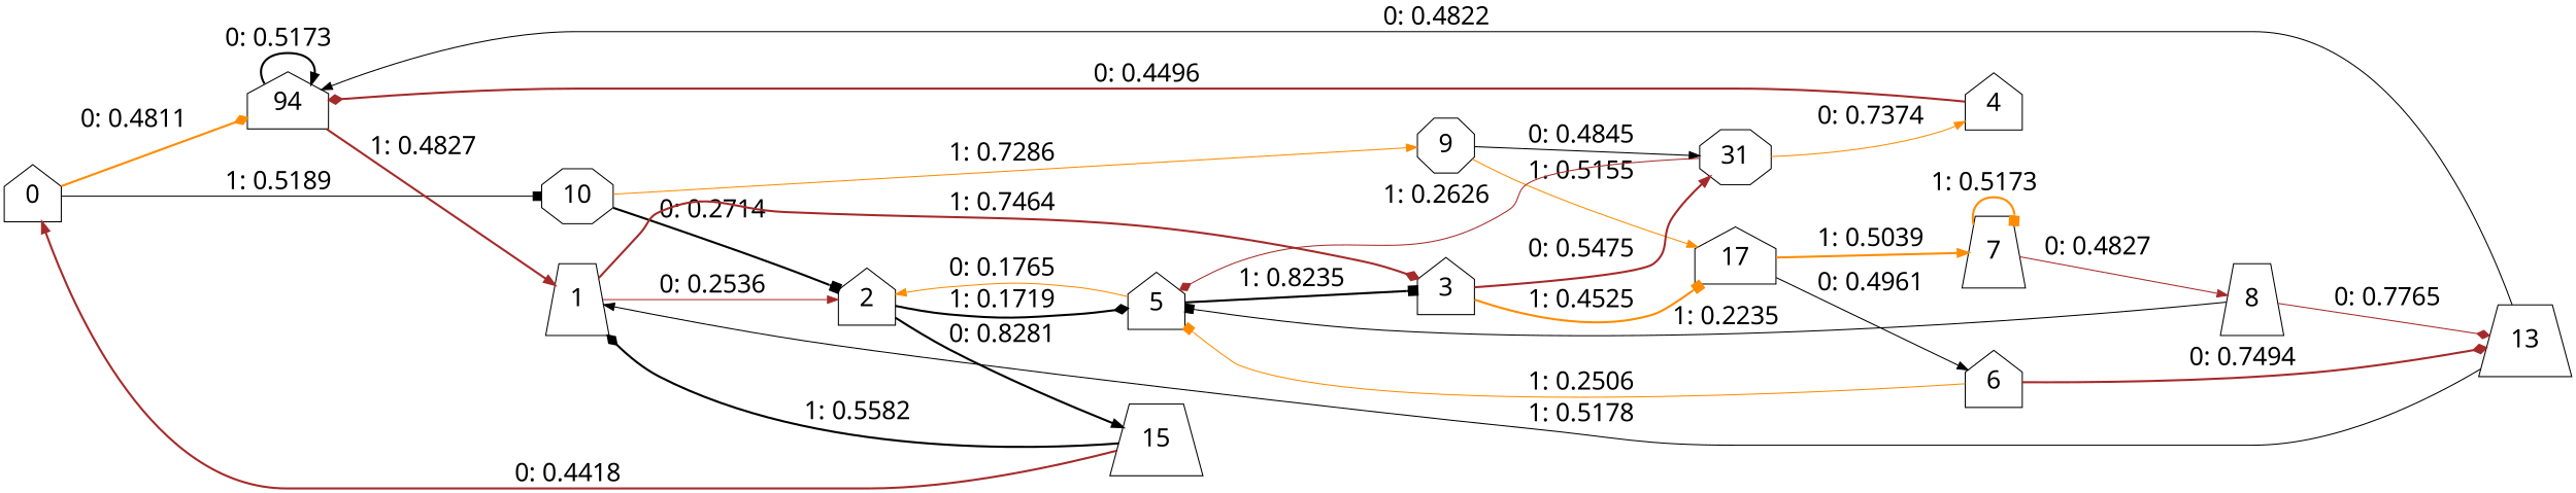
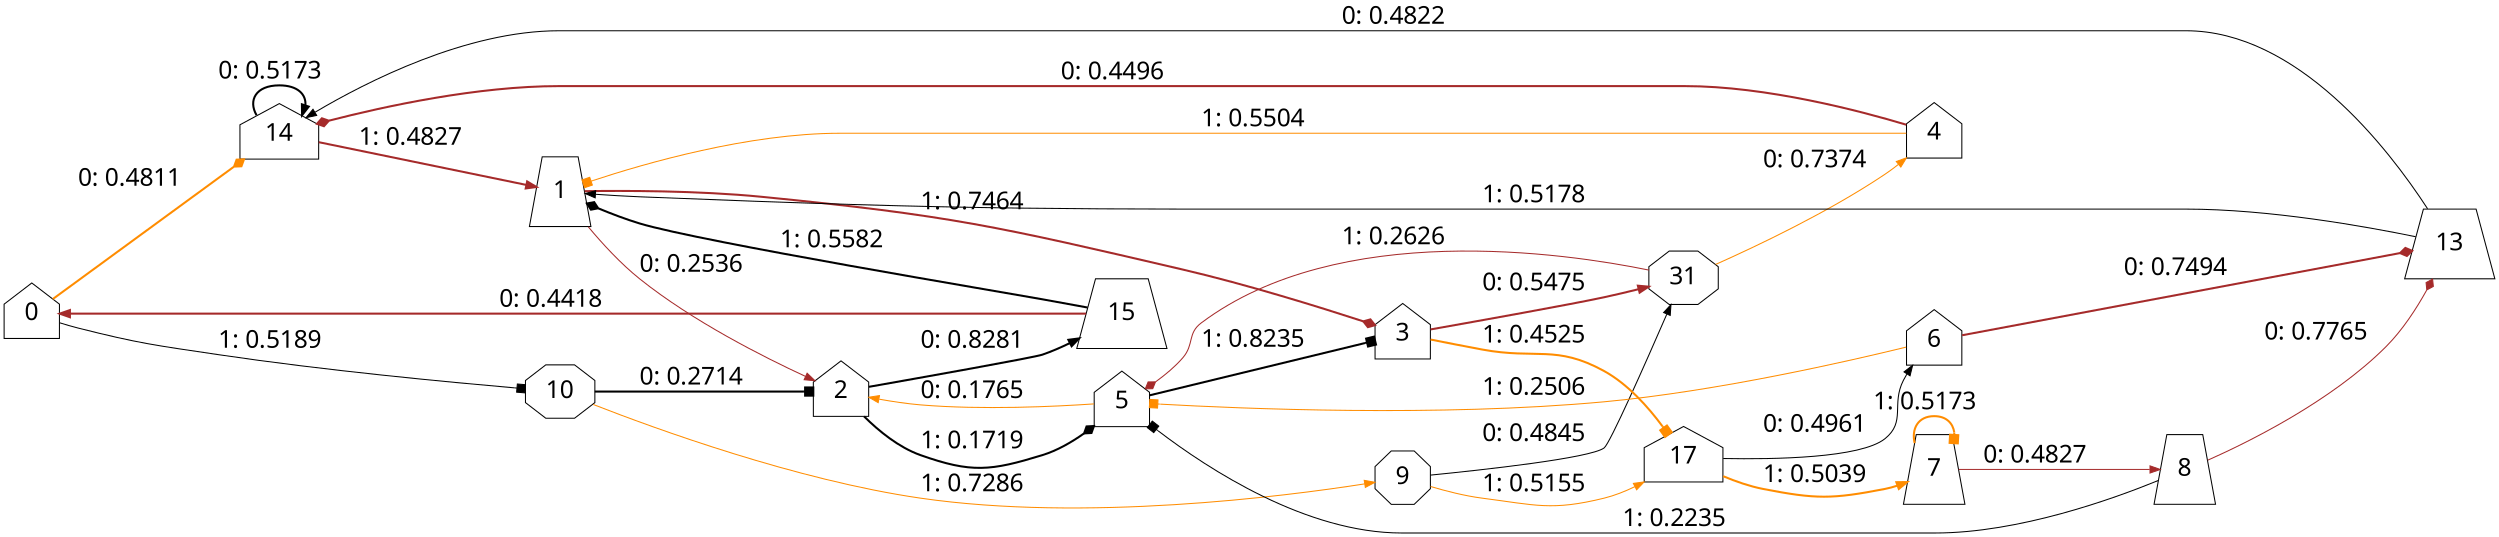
  digraph {
    fontname="Noto Sans"
    rankdir=LR
    node [fontname="Noto Sans" fontsize=24 shape=house]
    edge [arrowhead=normal color=black fontname="Noto Sans" fontsize=24 style=bold]
    0
-   14 [label=94]
+   14
    10 [shape=octagon]
    1 [shape=trapezium]
    2
    9 [shape=octagon]
    3
    15 [shape=trapezium]
    5
    n10 [label=31 shape=octagon]
    n11 [label=17]
    4
    6
    7 [shape=trapezium]
    13 [shape=trapezium]
    8 [shape=trapezium]
    0 -> 14 [arrowhead=diamond color=darkorange label="0: 0.4811   "]
    0 -> 10 [arrowhead=box label="1: 0.5189   " style=solid]
    14 -> 14 [label="0: 0.5173   "]
    14 -> 1 [color=brown label="1: 0.4827   "]
    10 -> 2 [arrowhead=box label="0: 0.2714   "]
    10 -> 9 [color=darkorange label="1: 0.7286   " style=solid]
    1 -> 2 [color=brown label="0: 0.2536   " style=solid]
    1 -> 3 [arrowhead=diamond color=brown label="1: 0.7464   "]
    2 -> 15 [label="0: 0.8281   "]
    2 -> 5 [arrowhead=diamond label="1: 0.1719   "]
    9 -> n10 [label="0: 0.4845   " style=solid]
    9 -> n11 [color=darkorange label="1: 0.5155   " style=solid]
    3 -> n10 [color=brown label="0: 0.5475   "]
    3 -> n11 [arrowhead=box color=darkorange label="1: 0.4525   "]
    15 -> 0 [color=brown label="0: 0.4418   "]
    15 -> 1 [arrowhead=diamond label="1: 0.5582   "]
    5 -> 2 [color=darkorange label="0: 0.1765   " style=solid]
    5 -> 3 [arrowhead=box label="1: 0.8235   "]
    n10 -> 5 [arrowhead=diamond color=brown label="1: 0.2626   " style=solid]
    n10 -> 4 [color=darkorange label="0: 0.7374   " style=solid]
    n11 -> 6 [label="0: 0.4961   " style=solid]
    n11 -> 7 [color=darkorange label="1: 0.5039   "]
    4 -> 14 [arrowhead=diamond color=brown label="0: 0.4496   "]
+   4 -> 1 [arrowhead=box color=darkorange label="1: 0.5504   " style=solid]
    6 -> 5 [arrowhead=box color=darkorange label="1: 0.2506   " style=solid]
    6 -> 13 [arrowhead=diamond color=brown label="0: 0.7494   "]
    7 -> 7 [arrowhead=box color=darkorange label="1: 0.5173   "]
    7 -> 8 [color=brown label="0: 0.4827   " style=solid]
    13 -> 14 [label="0: 0.4822   " style=solid]
    13 -> 1 [label="1: 0.5178   " style=solid]
    8 -> 5 [arrowhead=box label="1: 0.2235   " style=solid]
    8 -> 13 [arrowhead=diamond color=brown label="0: 0.7765   " style=solid]
  }
